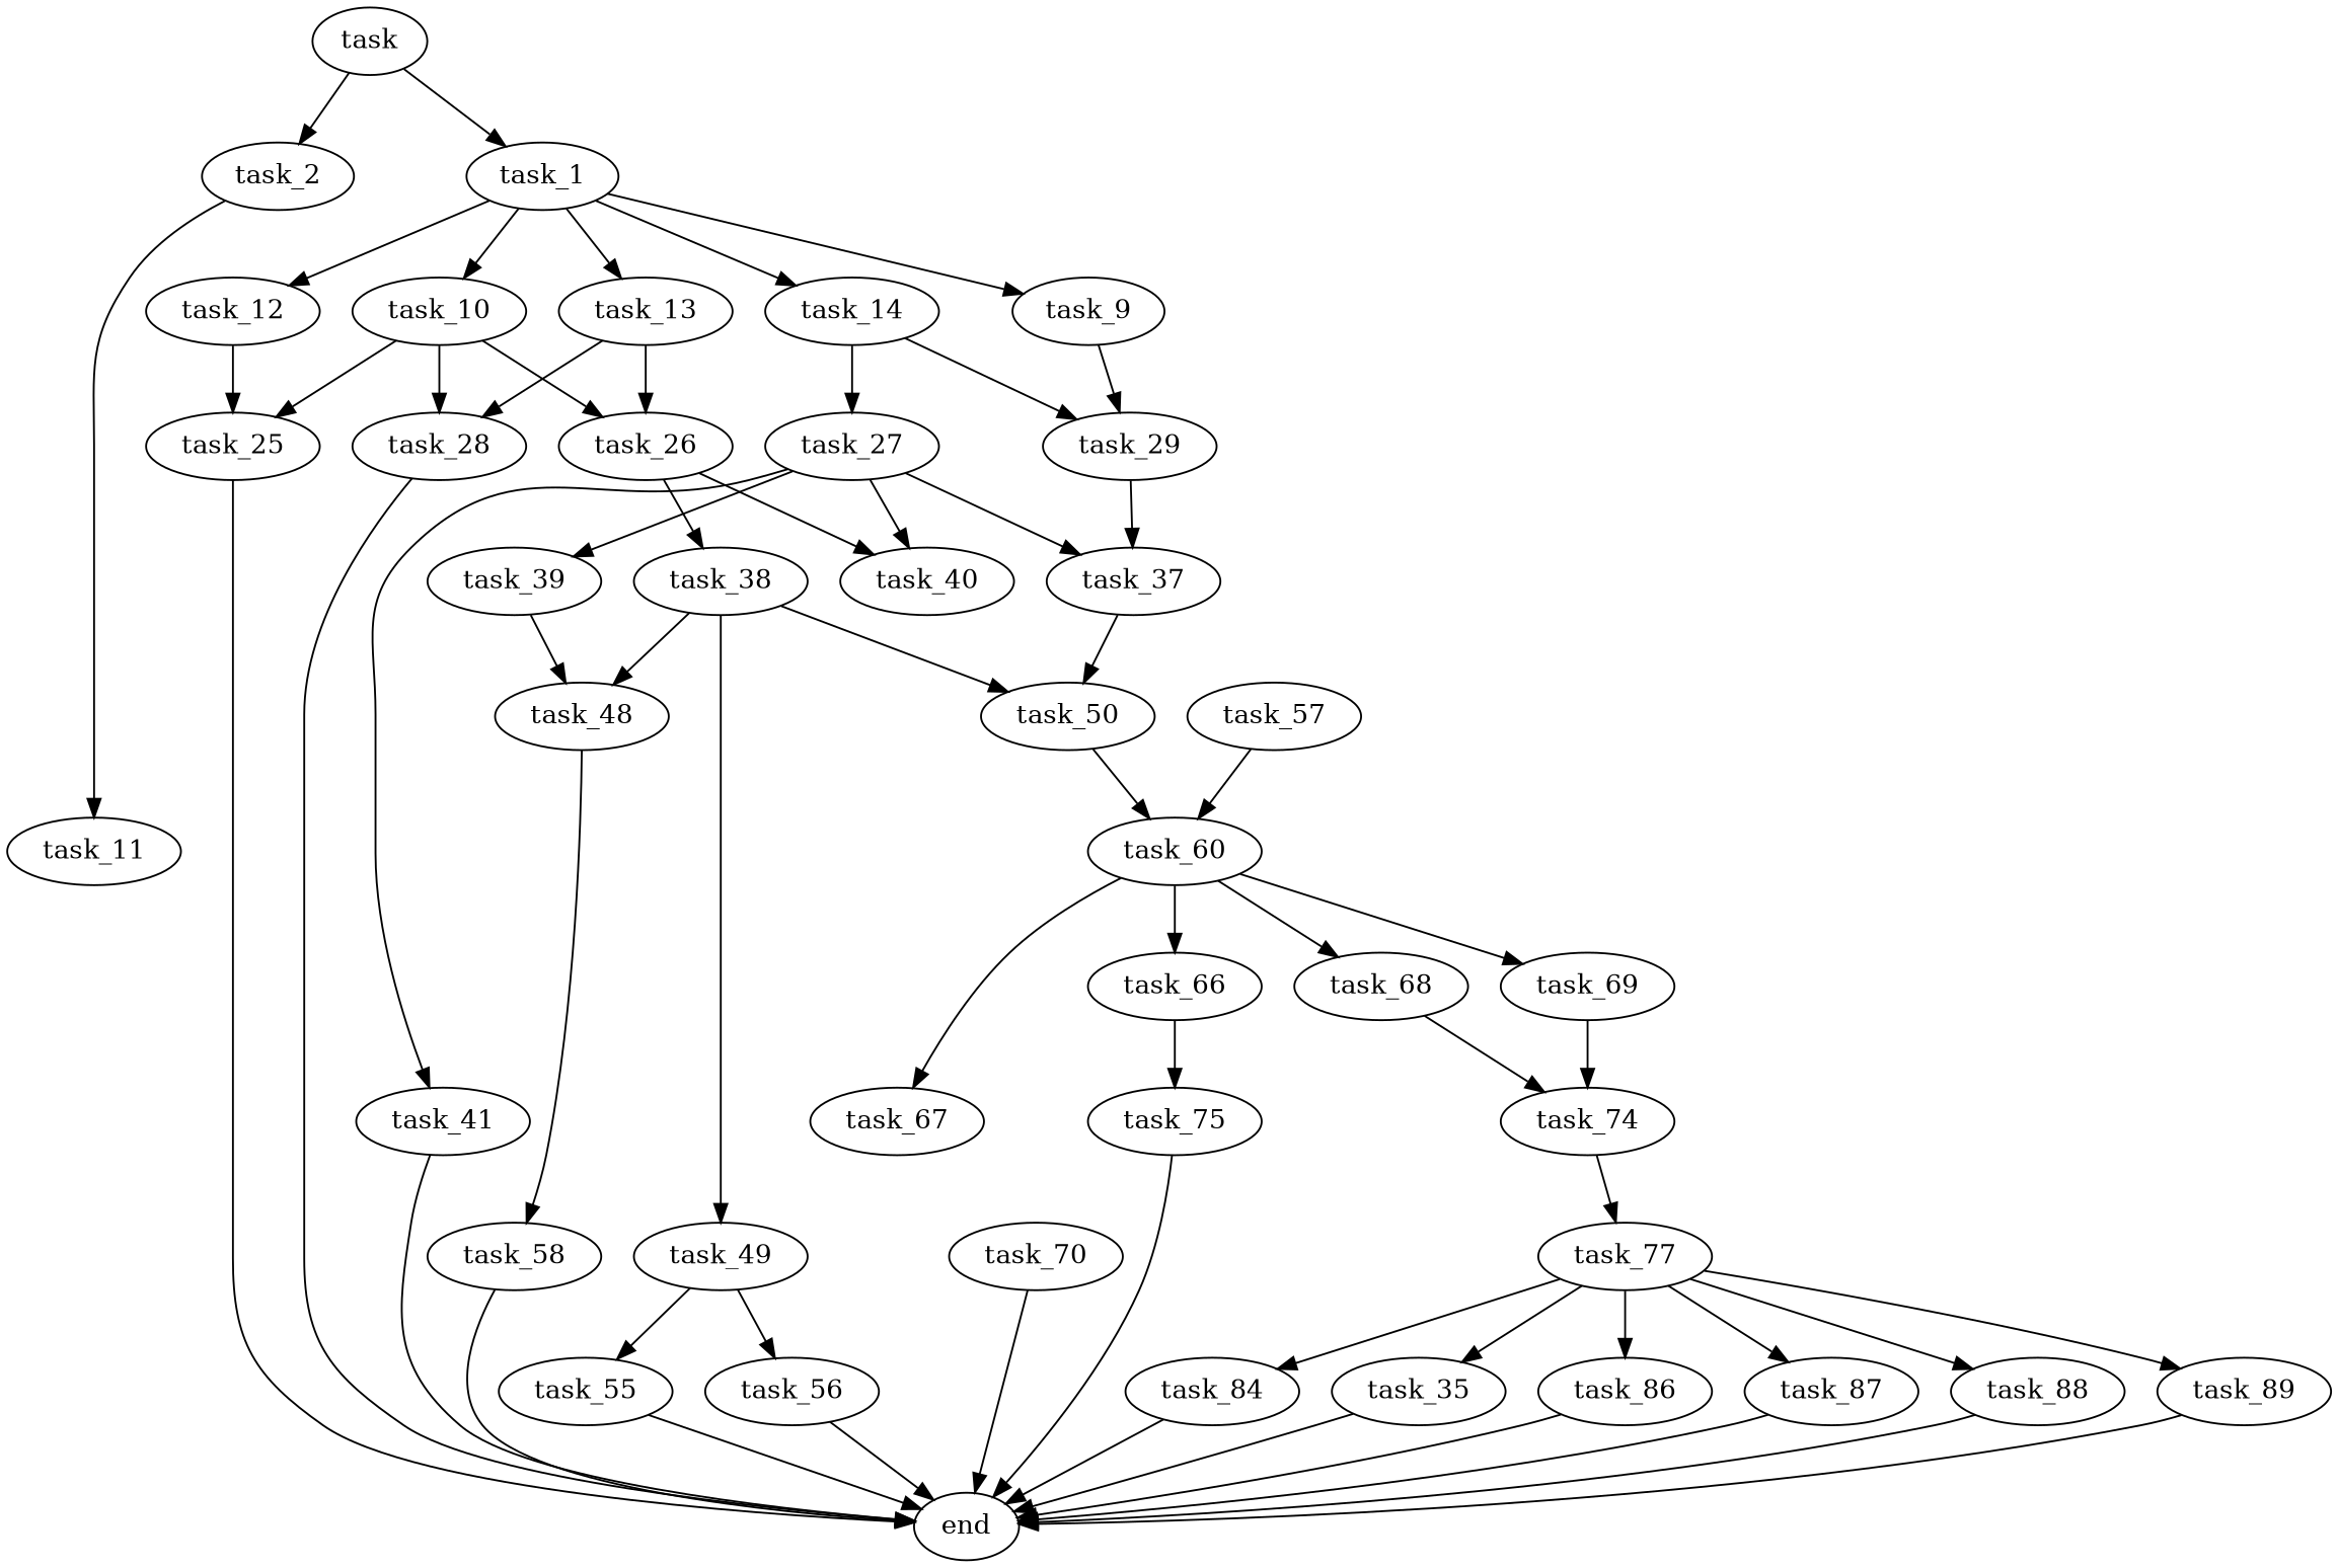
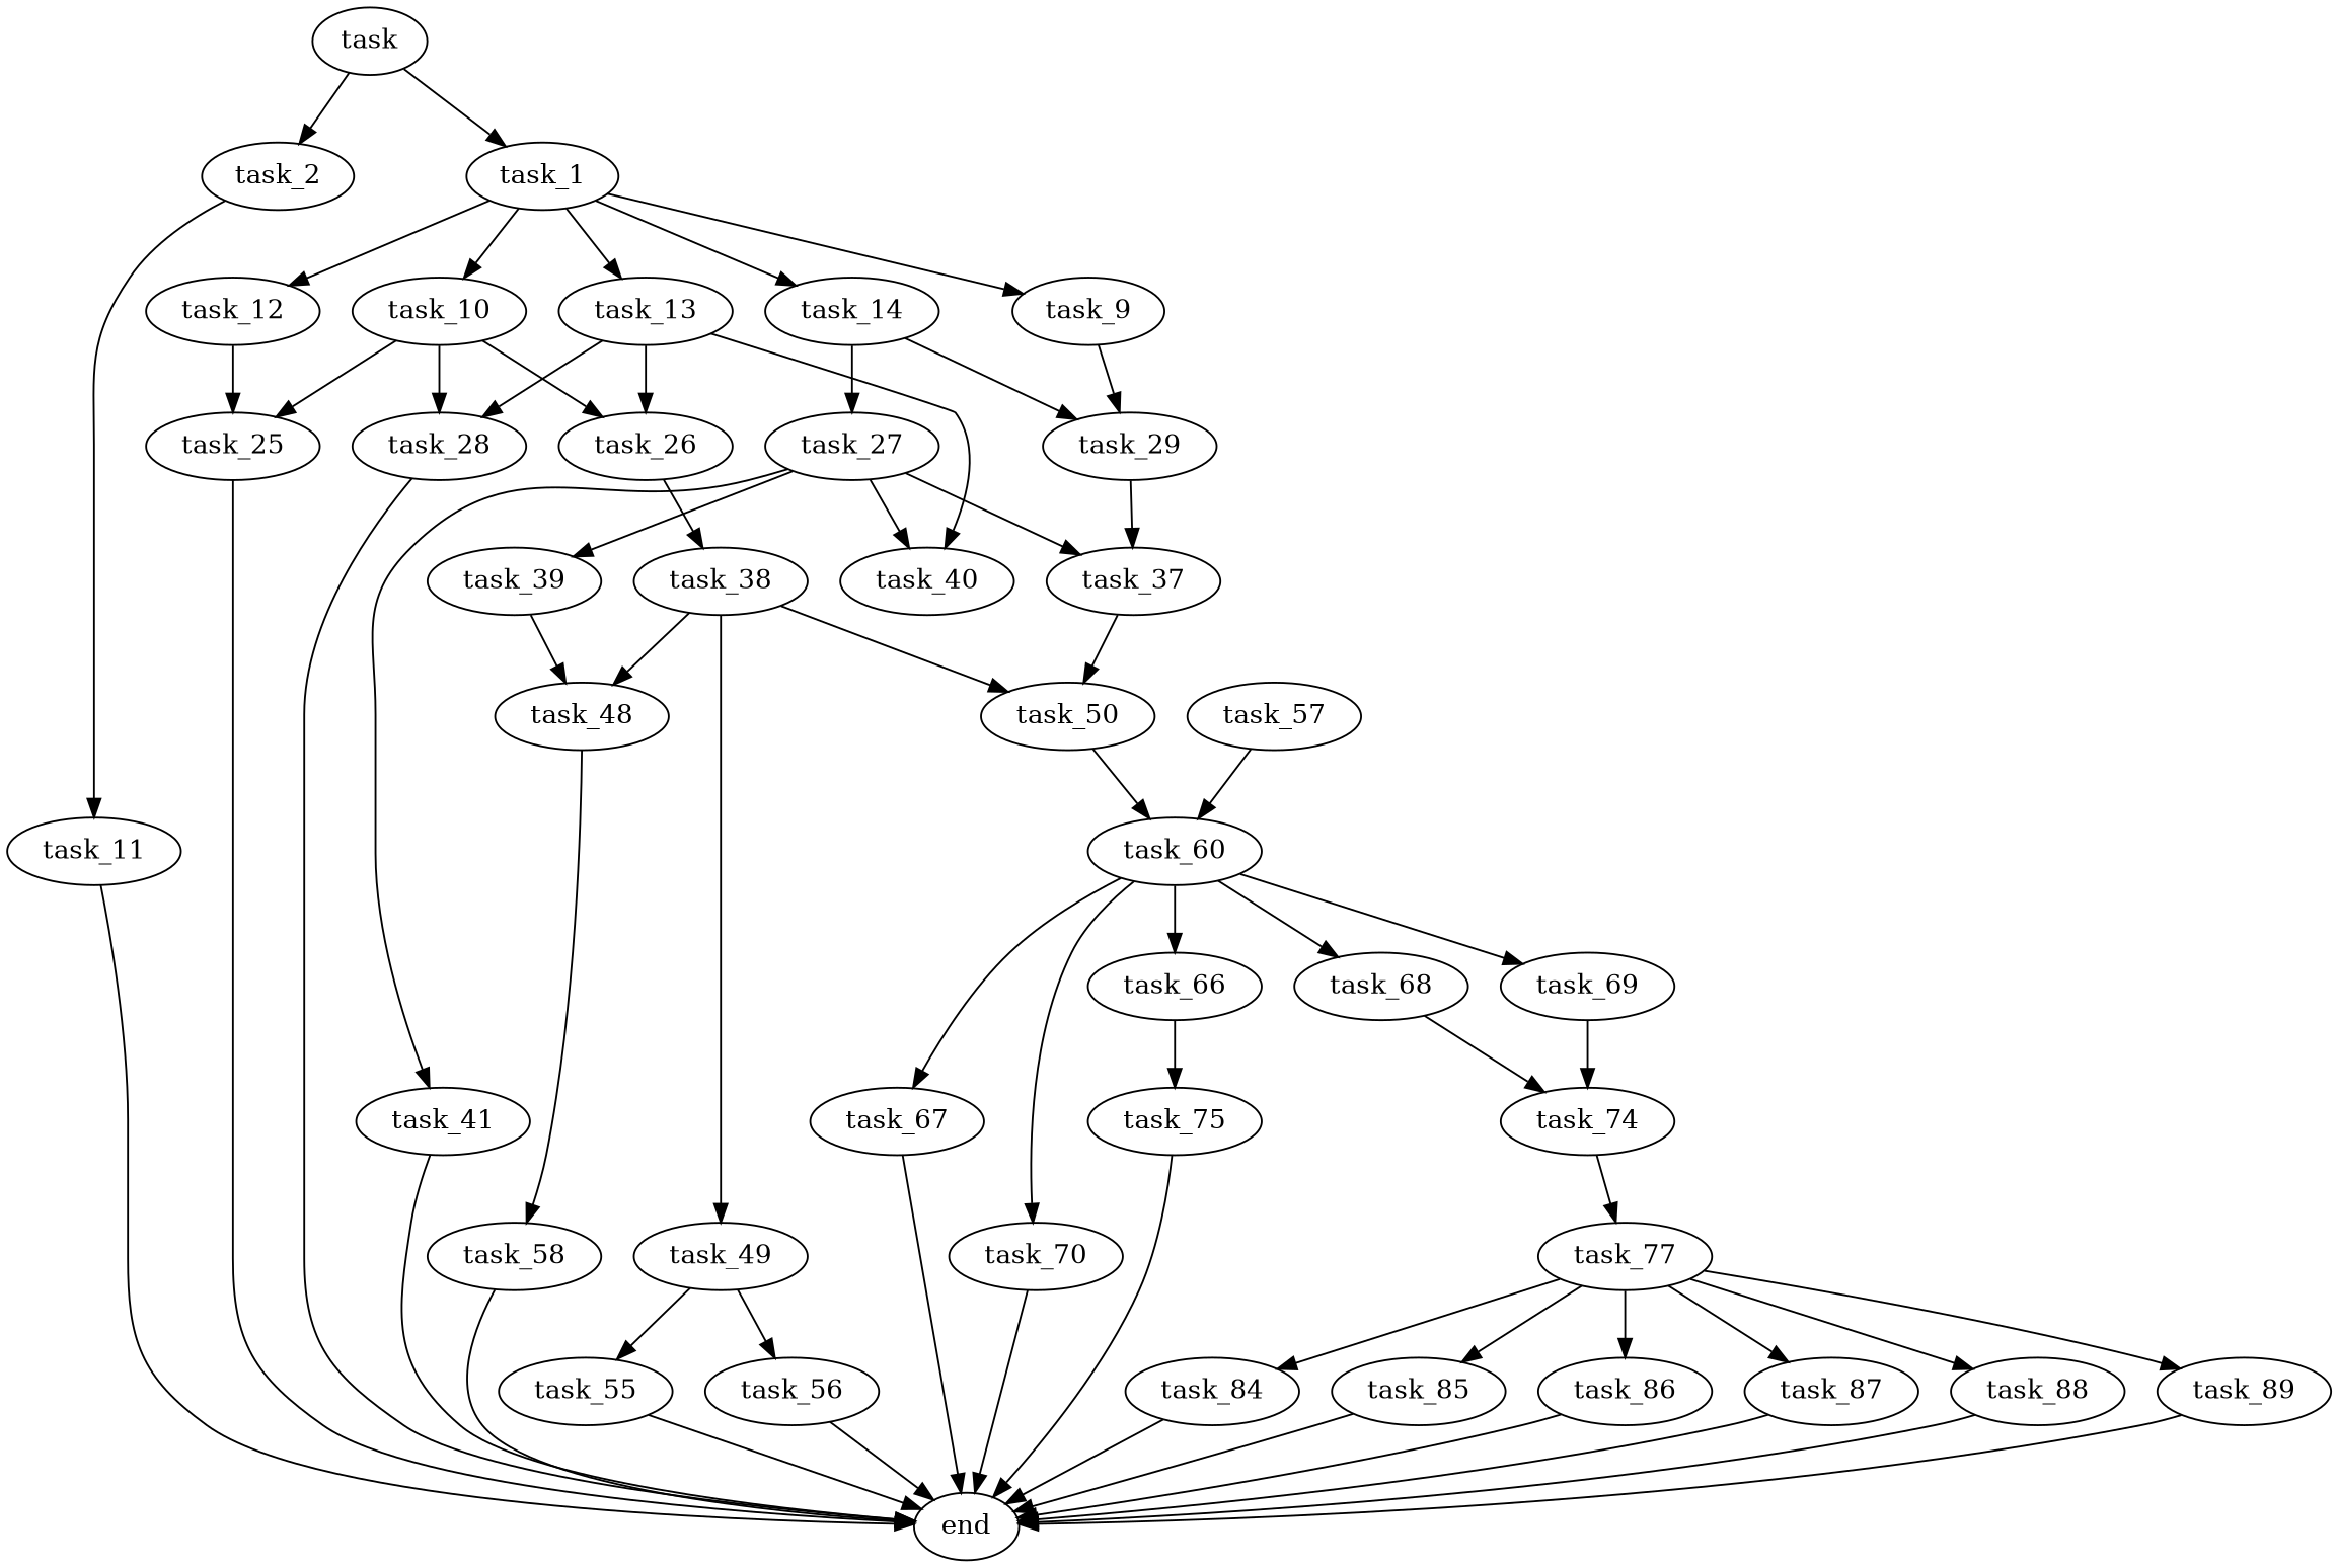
  digraph {
    n1 [label=task]
    task_1
    task_2
    task_9
    task_10
    task_12
    task_13
    task_14
    task_11
    task_29
    task_25
    task_26
    task_28
    task_27
    end
    task_40
    task_37
    task_39
    task_41
    task_38
    task_50
    task_48
    task_49
    task_60
    task_58
    task_55
    task_56
    task_57
    task_66
    task_67
    task_68
    task_69
    task_70
    task_75
    task_74
    task_77
    task_84
-   task_85 [label=task_35]
+   task_85
    task_86
    task_87
    task_88
    task_89
    n1 -> task_1
    n1 -> task_2
    task_1 -> task_9
    task_1 -> task_10
    task_1 -> task_12
    task_1 -> task_13
    task_1 -> task_14
    task_2 -> task_11
    task_9 -> task_29
    task_10 -> task_25
    task_10 -> task_26
    task_10 -> task_28
    task_12 -> task_25
    task_13 -> task_26
    task_13 -> task_28
    task_14 -> task_29
    task_14 -> task_27
+   task_11 -> end
    task_29 -> task_37
    task_25 -> end
-   task_26 -> task_40
+   task_13 -> task_40
    task_26 -> task_38
    task_28 -> end
    task_27 -> task_40
    task_27 -> task_37
    task_27 -> task_39
    task_27 -> task_41
    task_37 -> task_50
    task_39 -> task_48
    task_41 -> end
    task_38 -> task_50
    task_38 -> task_48
    task_38 -> task_49
    task_50 -> task_60
    task_48 -> task_58
    task_49 -> task_55
    task_49 -> task_56
    task_60 -> task_66
    task_60 -> task_67
    task_60 -> task_68
    task_60 -> task_69
+   task_60 -> task_70
    task_58 -> end
    task_55 -> end
    task_56 -> end
    task_57 -> task_60
    task_66 -> task_75
+   task_67 -> end
    task_68 -> task_74
    task_69 -> task_74
    task_70 -> end
    task_75 -> end
    task_74 -> task_77
    task_77 -> task_84
    task_77 -> task_85
    task_77 -> task_86
    task_77 -> task_87
    task_77 -> task_88
    task_77 -> task_89
    task_84 -> end
    task_85 -> end
    task_86 -> end
    task_87 -> end
    task_88 -> end
    task_89 -> end
  }
